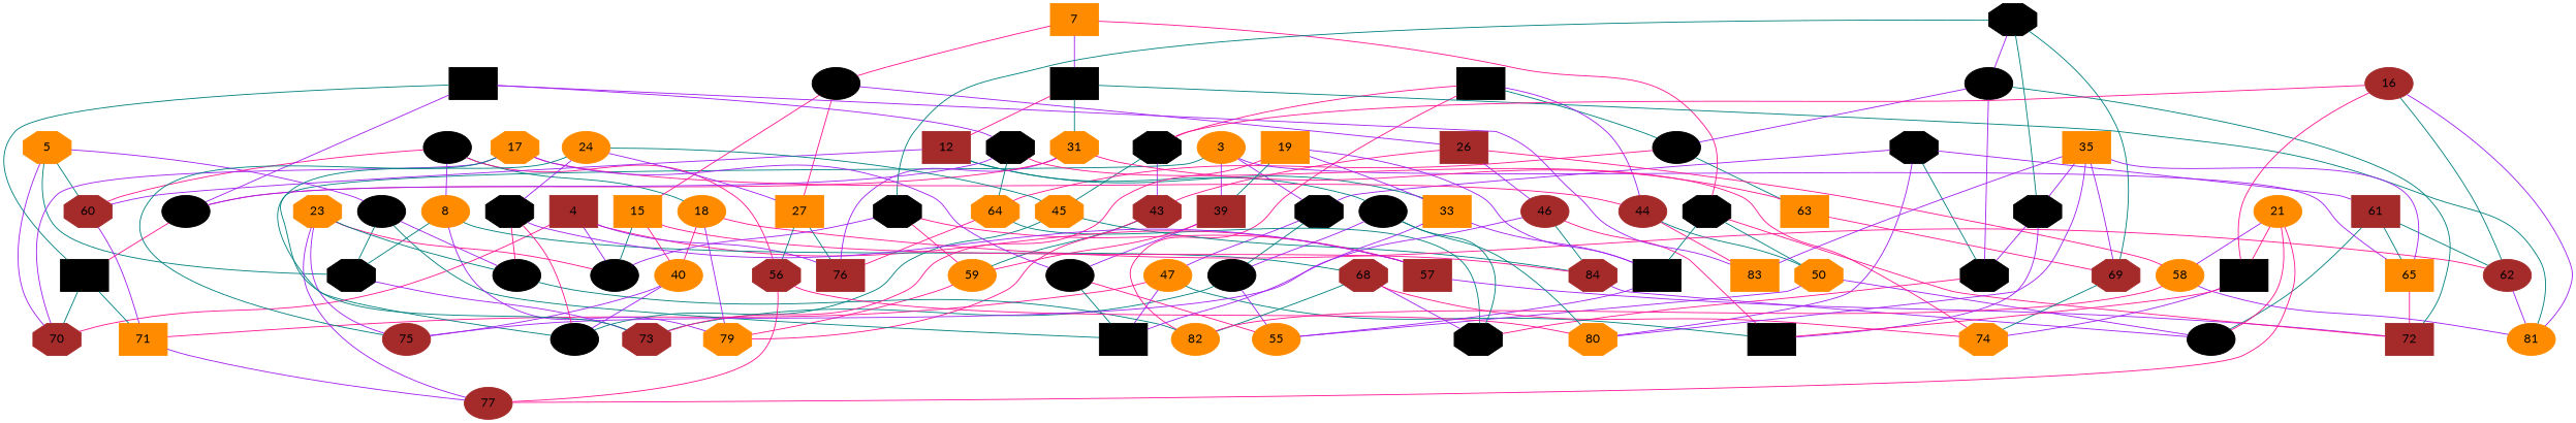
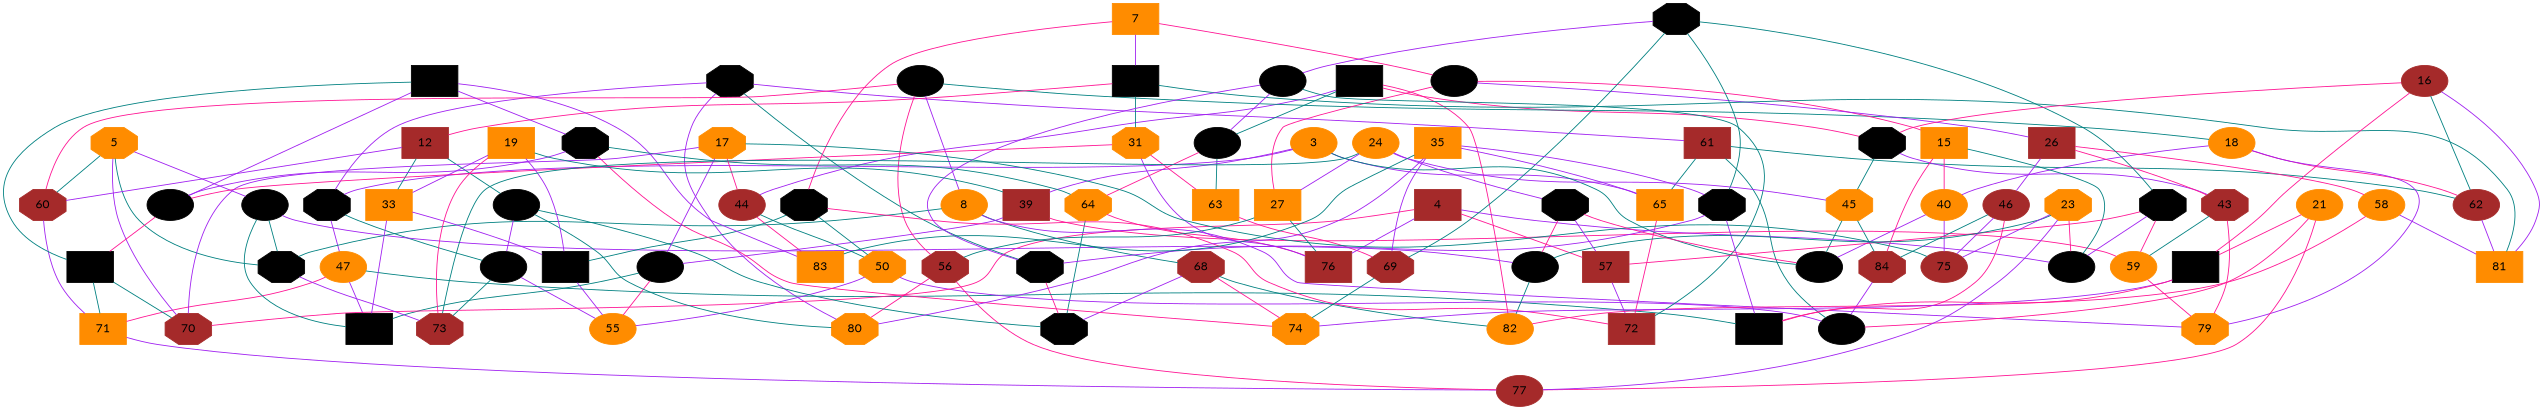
  graph {
    fontname=Lato
    node [color=black fontname=Lato shape=ellipse style=filled]
    edge [color=purple fontname=Lato]
    1 [shape=octagon]
    29 [shape=octagon]
    53 [shape=octagon]
    61 [color=brown shape=box]
    80 [color=darkorange shape=octagon]
    41
    47 [color=darkorange]
    87 [shape=octagon]
    65 [color=darkorange shape=box]
    62 [color=brown]
    85
    2 [shape=box]
    22 [shape=octagon]
    34
    44 [color=brown]
    82 [color=darkorange]
    43 [color=brown shape=octagon]
    45 [color=darkorange shape=octagon]
    63 [color=darkorange shape=box]
    64 [color=darkorange shape=octagon]
    83 [color=darkorange shape=box]
    50 [color=darkorange shape=octagon]
    3 [color=darkorange]
    39 [color=brown shape=box]
    54
    48
    59 [color=darkorange]
    72 [color=brown shape=box]
    4 [color=brown shape=box]
    57 [color=brown shape=box]
    67
    70 [color=brown shape=octagon]
    76 [color=brown shape=box]
    5 [color=darkorange shape=octagon]
    13
    30 [shape=octagon]
    60 [color=brown shape=octagon]
    66
    86 [shape=box]
    73 [color=brown shape=octagon]
    71 [color=darkorange shape=box]
    6
    8 [color=darkorange]
    18 [color=darkorange]
    56 [color=brown shape=octagon]
    68 [color=brown shape=octagon]
    79 [color=darkorange shape=octagon]
    40 [color=darkorange]
    77 [color=brown]
    7 [color=darkorange shape=box]
    9
    11 [shape=box]
    28 [shape=octagon]
    15 [color=darkorange shape=box]
    26 [color=brown shape=box]
    27 [color=darkorange shape=box]
    12 [color=brown shape=box]
    31 [color=darkorange shape=octagon]
-   81 [color=darkorange]
+   81 [color=darkorange shape=box]
    49 [shape=box]
    74 [color=darkorange shape=octagon]
    84 [color=brown shape=octagon]
    58 [color=darkorange]
    46 [color=brown]
    10 [shape=box]
    32 [shape=octagon]
    37
    42 [shape=box]
    33 [color=darkorange shape=box]
    38
    14 [shape=octagon]
    20
    25 [shape=octagon]
    52 [shape=octagon]
    69 [color=brown shape=octagon]
    78 [shape=box]
    75 [color=brown]
    16 [color=brown]
    51 [shape=box]
    17 [color=darkorange shape=octagon]
    55 [color=darkorange]
    19 [color=darkorange shape=box]
    21 [color=darkorange]
    23 [color=darkorange shape=octagon]
    24 [color=darkorange]
    36 [shape=octagon]
    35 [color=darkorange shape=box]
    1 -- 29
    1 -- 53 [color=teal]
    1 -- 61
    1 -- 80
    29 -- 41 [color=teal]
    29 -- 47
    53 -- 87 [color=deeppink]
    61 -- 65 [color=teal]
    61 -- 62 [color=teal]
    61 -- 85 [color=teal]
    41 -- 73 [color=teal]
    41 -- 55
    47 -- 86
    47 -- 71 [color=deeppink]
    47 -- 78 [color=teal]
    65 -- 72 [color=deeppink]
    62 -- 81
    2 -- 22 [color=deeppink]
    2 -- 34 [color=teal]
    2 -- 44
    2 -- 82 [color=deeppink]
    22 -- 43
    22 -- 45 [color=teal]
    34 -- 63 [color=teal]
    34 -- 64 [color=deeppink]
    44 -- 83 [color=deeppink]
    44 -- 50 [color=teal]
    43 -- 59 [color=teal]
    43 -- 79 [color=deeppink]
    45 -- 54 [color=teal]
    45 -- 84 [color=teal]
    63 -- 69 [color=deeppink]
    64 -- 87 [color=teal]
    64 -- 76 [color=deeppink]
    50 -- 85
    50 -- 55
    3 -- 29
    3 -- 65
    3 -- 39
    3 -- 54 [color=teal]
    39 -- 48
    39 -- 59 [color=deeppink]
    48 -- 86 [color=teal]
    48 -- 55 [color=deeppink]
    59 -- 79 [color=deeppink]
    4 -- 57 [color=deeppink]
    4 -- 67
    4 -- 70 [color=deeppink]
    4 -- 76
    57 -- 72
    5 -- 70
    5 -- 13
    5 -- 30 [color=teal]
    5 -- 60 [color=teal]
    13 -- 30 [color=teal]
    13 -- 66
    13 -- 86 [color=teal]
    30 -- 73
    60 -- 71
    66 -- 82 [color=teal]
    71 -- 77
    6 -- 60 [color=deeppink]
    6 -- 8
    6 -- 18 [color=teal]
    6 -- 56 [color=deeppink]
    8 -- 30 [color=teal]
    8 -- 68 [color=teal]
    8 -- 79
    18 -- 62 [color=deeppink]
    18 -- 79
-   18 -- 40 [color=deeppink]
+   18 -- 40
    56 -- 80 [color=deeppink]
    56 -- 77 [color=deeppink]
    68 -- 87
    68 -- 82 [color=teal]
    68 -- 74 [color=deeppink]
    40 -- 54
    40 -- 75
    7 -- 9 [color=deeppink]
    7 -- 11
    7 -- 28 [color=deeppink]
    9 -- 15 [color=deeppink]
    9 -- 26
    9 -- 27 [color=deeppink]
    11 -- 12 [color=deeppink]
    11 -- 31 [color=teal]
    11 -- 81 [color=teal]
    28 -- 50 [color=teal]
    28 -- 72 [color=deeppink]
    28 -- 49 [color=teal]
    15 -- 67 [color=teal]
    15 -- 40 [color=deeppink]
    15 -- 84 [color=deeppink]
    26 -- 43 [color=deeppink]
    26 -- 58 [color=deeppink]
    26 -- 46
    27 -- 76 [color=teal]
    27 -- 56 [color=teal]
    12 -- 60
    12 -- 33 [color=teal]
    12 -- 38 [color=teal]
    31 -- 63 [color=deeppink]
    31 -- 76
    31 -- 37 [color=deeppink]
    49 -- 55
    84 -- 85
    58 -- 82 [color=deeppink]
    58 -- 81
    46 -- 84 [color=teal]
    46 -- 78 [color=deeppink]
    46 -- 75
    10 -- 83
    10 -- 32
    10 -- 37
    10 -- 42 [color=teal]
    32 -- 64 [color=teal]
    32 -- 74 [color=deeppink]
    32 -- 37
    37 -- 42 [color=deeppink]
    42 -- 70 [color=teal]
    42 -- 71 [color=teal]
    33 -- 86
    33 -- 49
    38 -- 80 [color=teal]
    38 -- 41
    38 -- 87 [color=teal]
    14 -- 20
    14 -- 25 [color=teal]
    14 -- 52 [color=teal]
    14 -- 69 [color=teal]
    20 -- 53
    20 -- 34
    20 -- 72 [color=teal]
    25 -- 59 [color=deeppink]
    25 -- 57 [color=deeppink]
    25 -- 67
    52 -- 53
    52 -- 78
    69 -- 74 [color=teal]
    16 -- 62 [color=teal]
    16 -- 22 [color=deeppink]
    16 -- 81
    16 -- 51 [color=deeppink]
    51 -- 74
    51 -- 78 [color=deeppink]
    17 -- 44 [color=deeppink]
    17 -- 48
    17 -- 70
    17 -- 75 [color=teal]
    19 -- 39 [color=teal]
    19 -- 73 [color=deeppink]
    19 -- 49
    19 -- 33
    21 -- 85 [color=deeppink]
    21 -- 77 [color=deeppink]
-   21 -- 58
    21 -- 51 [color=deeppink]
    23 -- 67 [color=deeppink]
    23 -- 66 [color=teal]
    23 -- 77
    23 -- 75
-   24 -- 45 [color=teal]
+   24 -- 45
    24 -- 73 [color=teal]
    24 -- 27
    24 -- 36
    36 -- 54 [color=deeppink]
    36 -- 57
    36 -- 66 [color=deeppink]
    35 -- 80
    35 -- 65
-   35 -- 83
+   35 -- 83 [color=teal]
    35 -- 52
    35 -- 69
  }
